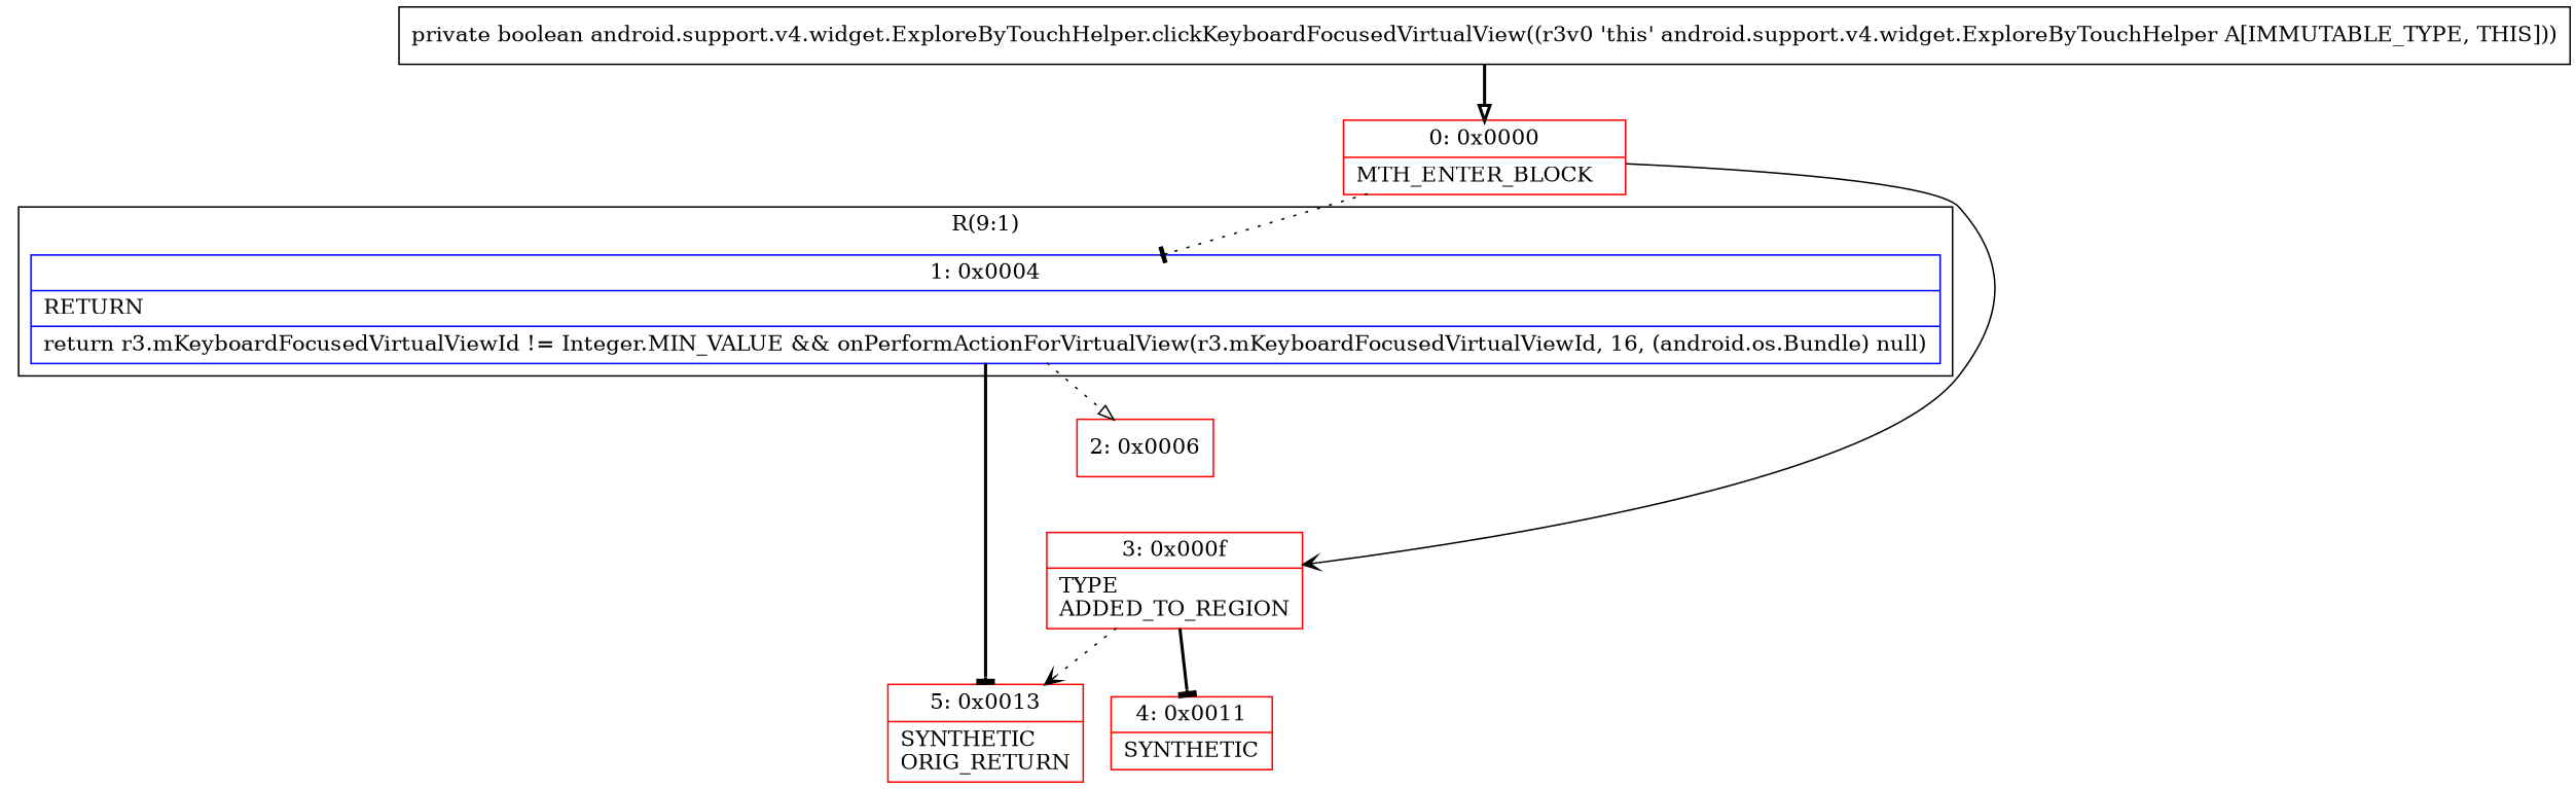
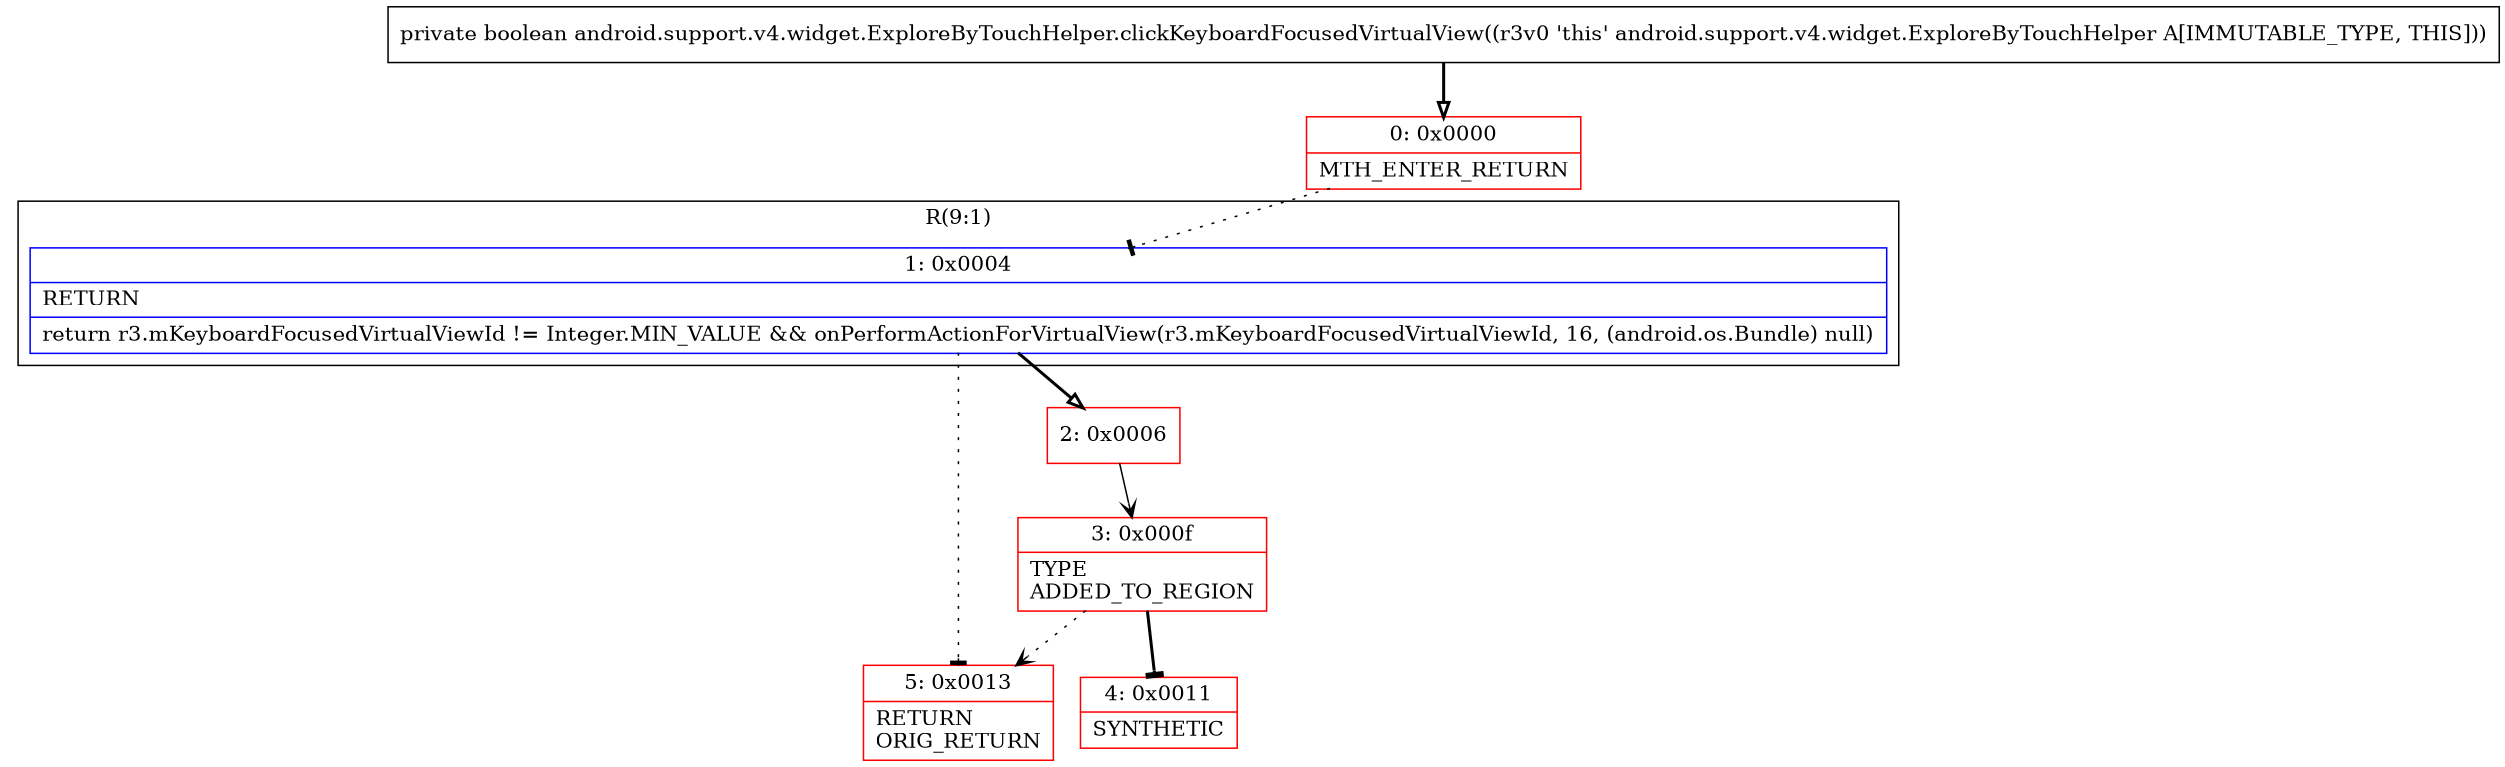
  digraph {
    node [color=red shape=record]
    edge [arrowhead=tee style=bold]
    n1 [color=blue label="{1\:\ 0x0004|RETURN\l|return r3.mKeyboardFocusedVirtualViewId != Integer.MIN_VALUE && onPerformActionForVirtualView(r3.mKeyboardFocusedVirtualViewId, 16, (android.os.Bundle) null)\l}"]
    n2 [label="{2\:\ 0x0006}"]
-   n3 [label="{5\:\ 0x0013|SYNTHETIC\lORIG_RETURN\l}"]
+   n3 [label="{5\:\ 0x0013|RETURN\lORIG_RETURN\l}"]
    n4 [label="{3\:\ 0x000f|TYPE\lADDED_TO_REGION\l}"]
-   n5 [label="{0\:\ 0x0000|MTH_ENTER_BLOCK\l}"]
+   n5 [label="{0\:\ 0x0000|MTH_ENTER_RETURN\l}"]
    n6 [label="{4\:\ 0x0011|SYNTHETIC\l}"]
    n7 [label="{private boolean android.support.v4.widget.ExploreByTouchHelper.clickKeyboardFocusedVirtualView((r3v0 'this' android.support.v4.widget.ExploreByTouchHelper A[IMMUTABLE_TYPE, THIS])) }" color=""]
    subgraph cluster_1 {
      label="R(9:1)"
      n1
    }
-   n1 -> n2 [arrowhead=onormal style=dotted]
-   n1 -> n3
-   n5 -> n4 [arrowhead=vee style=solid]
+   n1 -> n2 [arrowhead=onormal]
+   n1 -> n3 [style=dotted]
+   n2 -> n4 [arrowhead=vee style=solid]
    n4 -> n3 [arrowhead=vee style=dotted]
    n4 -> n6
    n5 -> n1 [style=dotted]
    n7 -> n5 [arrowhead=onormal]
  }
